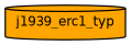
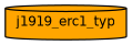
  digraph {
    rankdir=LR
-   n1 [color=black fillcolor=orange fontname=Helvetica fontsize=10 height=0.2 label=j1939_erc1_typ shape=cylinder style=filled width=0.4]
+   n1 [color=black fillcolor=orange fontname=Helvetica fontsize=10 height=0.2 label=j1919_erc1_typ shape=cylinder style=filled width=0.4]
  }
